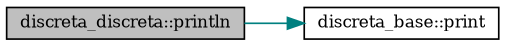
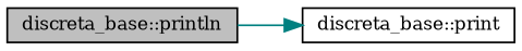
  digraph {
    rankdir=LR
    fontname="DejaVu Serif"
    node [color=black fontname="DejaVu Serif" fontsize=10 shape=record style=filled]
-   n1 [fillcolor=grey75 fontcolor=black height=0.2 label="discreta_discreta::println" width=0.4]
+   n1 [fillcolor=grey75 fontcolor=black height=0.2 label="discreta_base::println" width=0.4]
    n2 [fillcolor=white height=0.2 label="discreta_base::print" width=0.4]
    n1 -> n2 [color=teal fontname="DejaVu Serif" fontsize=10 labelfontname=Helvetica labelfontsize=10 style=solid]
  }
